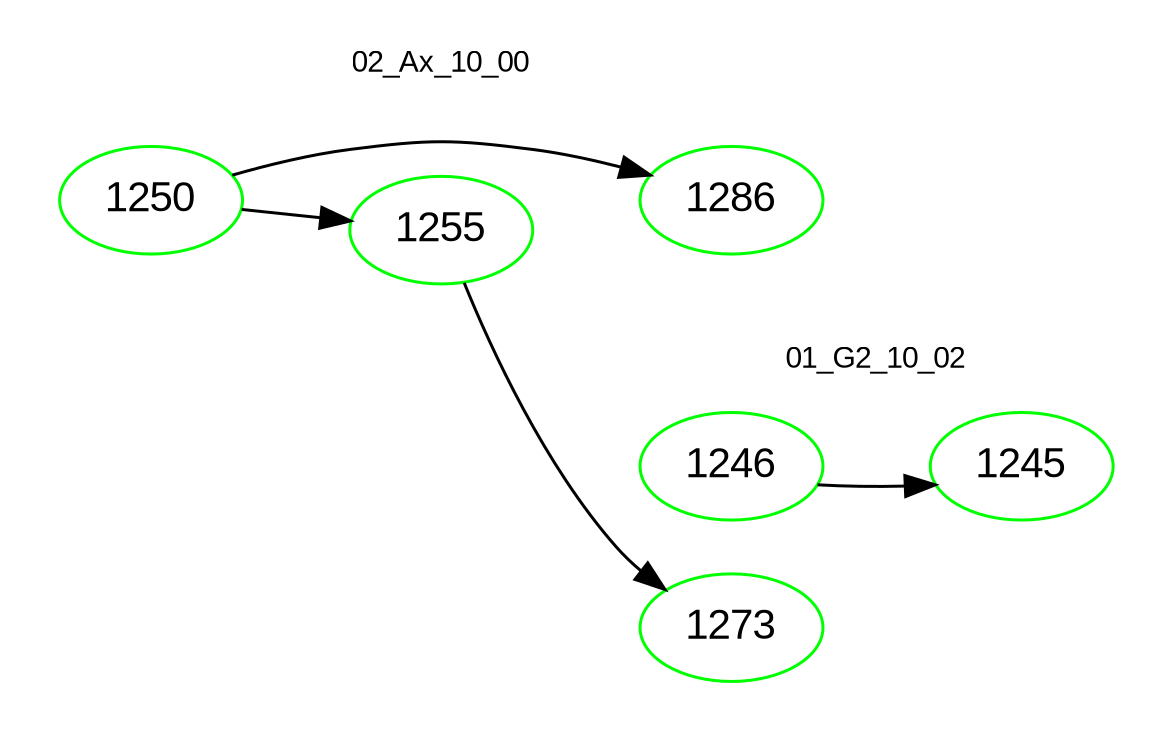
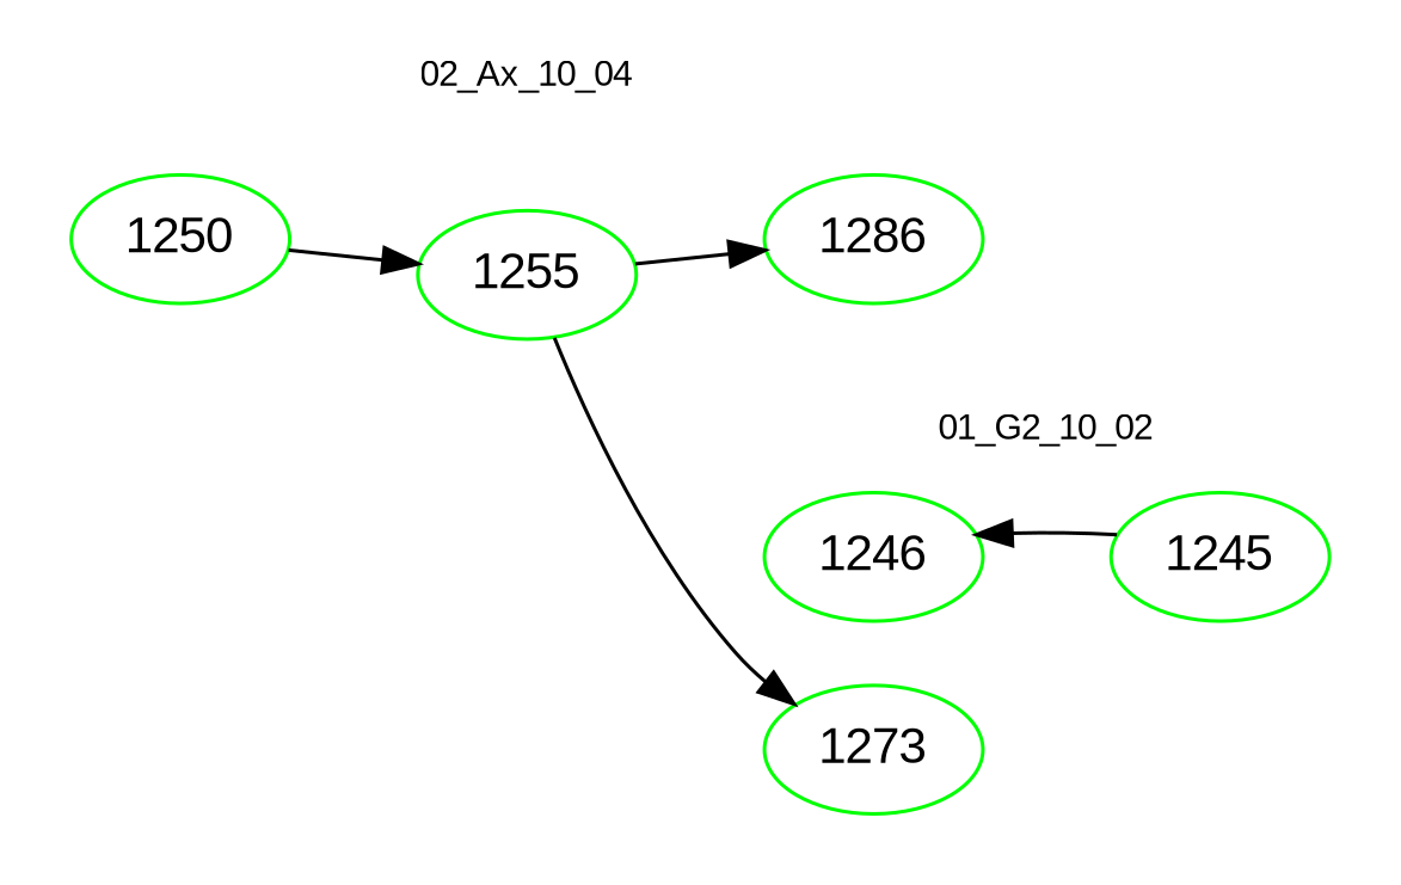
  digraph {
    fontname="Liberation Sans"
    rankdir=LR
    node [color=green fontname="Liberation Sans"]
    edge [color=black fontname="Liberation Sans"]
    n1 [label=1250]
    n2 [label=1286]
    n3 [label=1255]
    n4 [label=1246]
    n5 [label=1245]
    n6 [label=1273]
    subgraph cluster_1 {
      color=white
      fontsize=10
-     label="02_Ax_10_00"
+     label="02_Ax_10_04"
      n1
      n2
      n3
    }
    subgraph cluster_2 {
      color=white
      fontsize=10
      label="01_G2_10_02"
      n4
      n5
      n6
    }
-   n1 -> n2
+   n3 -> n2
    n1 -> n3
    n3 -> n6
-   n4 -> n5
+   n5 -> n4
  }
